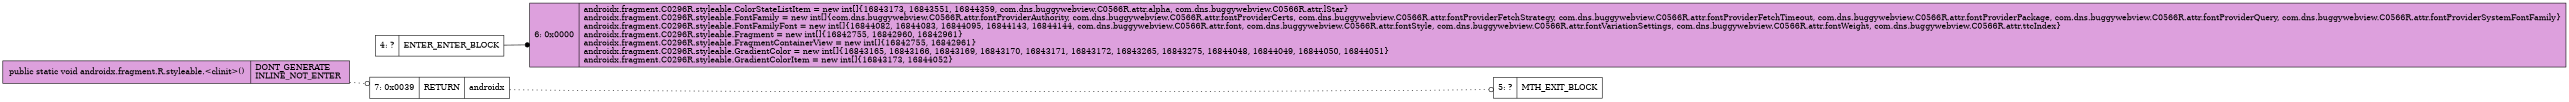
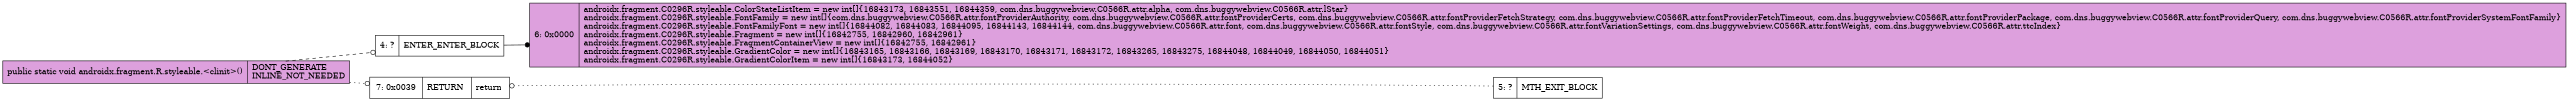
  digraph {
    fontname="DejaVu Serif"
    rankdir=LR
    node [fillcolor=white fontname="DejaVu Serif" shape=record style=filled]
    edge [arrowhead=odot fontname="DejaVu Serif" style=dotted]
    n1 [label="{4\:\ ?|ENTER_ENTER_BLOCK\l}"]
    n2 [fillcolor=plum label="{6\:\ 0x0000|androidx.fragment.C0296R.styleable.ColorStateListItem = new int[]\{16843173, 16843551, 16844359, com.dns.buggywebview.C0566R.attr.alpha, com.dns.buggywebview.C0566R.attr.lStar\}\landroidx.fragment.C0296R.styleable.FontFamily = new int[]\{com.dns.buggywebview.C0566R.attr.fontProviderAuthority, com.dns.buggywebview.C0566R.attr.fontProviderCerts, com.dns.buggywebview.C0566R.attr.fontProviderFetchStrategy, com.dns.buggywebview.C0566R.attr.fontProviderFetchTimeout, com.dns.buggywebview.C0566R.attr.fontProviderPackage, com.dns.buggywebview.C0566R.attr.fontProviderQuery, com.dns.buggywebview.C0566R.attr.fontProviderSystemFontFamily\}\landroidx.fragment.C0296R.styleable.FontFamilyFont = new int[]\{16844082, 16844083, 16844095, 16844143, 16844144, com.dns.buggywebview.C0566R.attr.font, com.dns.buggywebview.C0566R.attr.fontStyle, com.dns.buggywebview.C0566R.attr.fontVariationSettings, com.dns.buggywebview.C0566R.attr.fontWeight, com.dns.buggywebview.C0566R.attr.ttcIndex\}\landroidx.fragment.C0296R.styleable.Fragment = new int[]\{16842755, 16842960, 16842961\}\landroidx.fragment.C0296R.styleable.FragmentContainerView = new int[]\{16842755, 16842961\}\landroidx.fragment.C0296R.styleable.GradientColor = new int[]\{16843165, 16843166, 16843169, 16843170, 16843171, 16843172, 16843265, 16843275, 16844048, 16844049, 16844050, 16844051\}\landroidx.fragment.C0296R.styleable.GradientColorItem = new int[]\{16843173, 16844052\}\l}"]
-   n3 [label="{7\:\ 0x0039|RETURN\l|androidx\l}"]
+   n3 [label="{7\:\ 0x0039|RETURN\l|return\l}"]
    n4 [label="{5\:\ ?|MTH_EXIT_BLOCK\l}"]
-   n5 [fillcolor=plum label="{public static void androidx.fragment.R.styleable.\<clinit\>()  | DONT_GENERATE\lINLINE_NOT_ENTER\l}"]
+   n5 [fillcolor=plum label="{public static void androidx.fragment.R.styleable.\<clinit\>()  | DONT_GENERATE\lINLINE_NOT_NEEDED\l}"]
    n1 -> n2 [arrowhead=dot style=solid]
-   n3 -> n4
+   n4 -> n3
+   n5 -> n1 [style=dashed]
    n5 -> n3
  }
